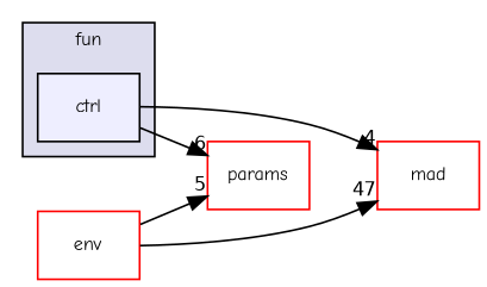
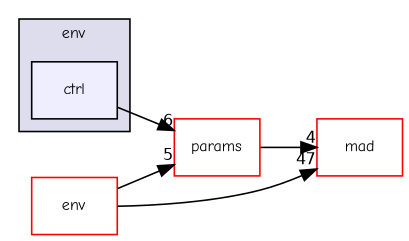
  digraph {
    compound=true
    fontname="Comic Neue"
    rankdir=LR
    node [fillcolor=white fontname="Comic Neue" fontsize=10 shape=box style=filled color=red]
    edge [fontname="Comic Neue" labeldistance=1.5 labelfontname=Helvetica labelfontsize=10]
    n1 [fillcolor="#eeeeff" label=ctrl pencolor=black color=""]
    n2 [label=mad]
    n3 [label=params]
    n4 [label=env]
    subgraph cluster_1 {
      bgcolor="#ddddee"
      fontsize=10
-     label=fun
+     label=env
      pencolor=black
      n1
    }
-   n1 -> n2 [headlabel=4]
+   n3 -> n2 [headlabel=4]
    n1 -> n3 [headlabel=6]
    n4 -> n2 [headlabel=47]
    n4 -> n3 [headlabel=5]
  }
